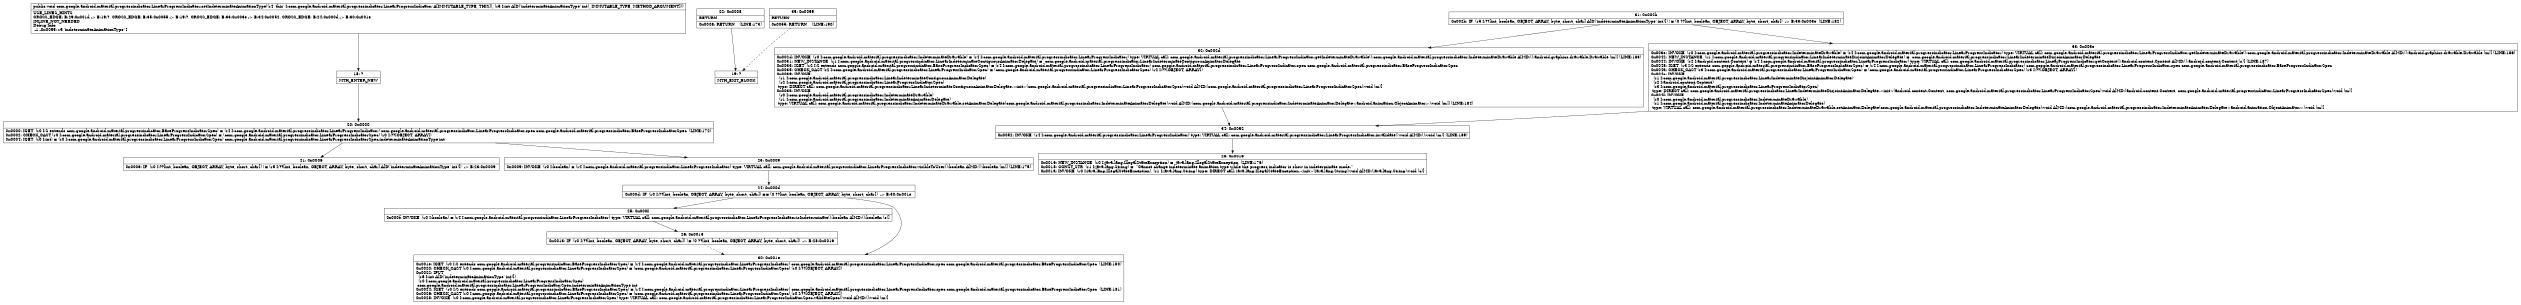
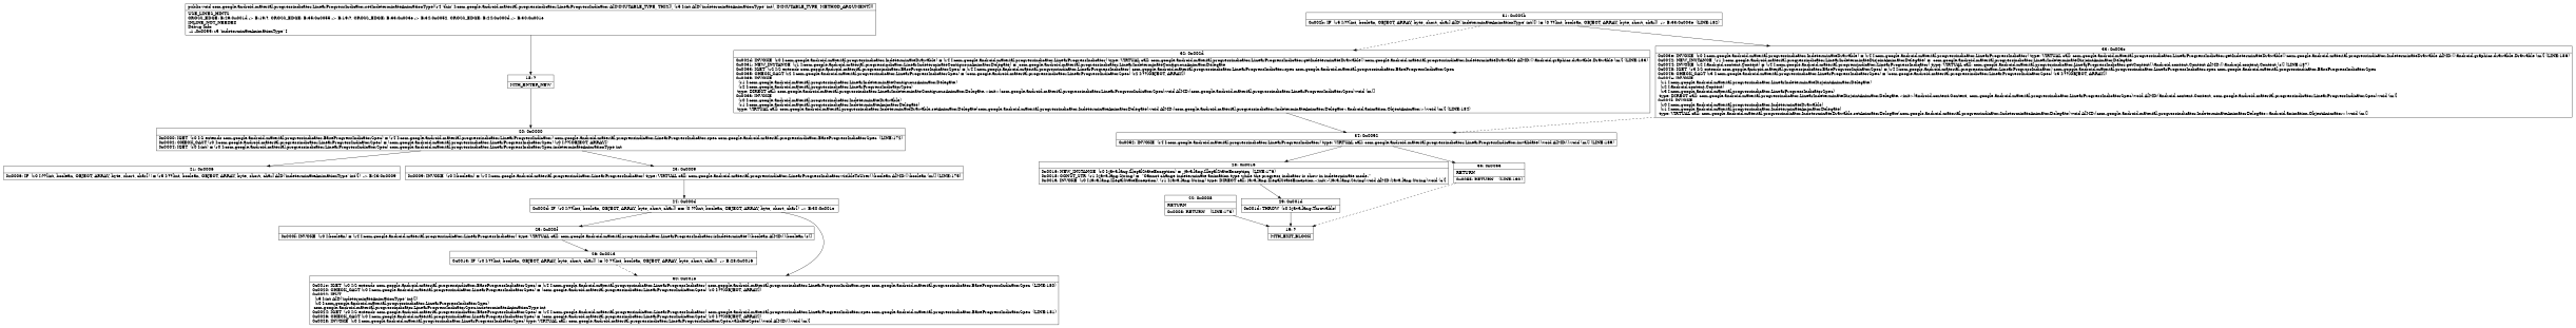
  digraph {
    node [shape=record]
    n1 [label="{18\:\ ?|MTH_ENTER_NEW\l}"]
    n2 [label="{20\:\ 0x0000|0x0000: IGET  (r0 I:S extends com.google.android.material.progressindicator.BaseProgressIndicatorSpec) = (r4 I:com.google.android.material.progressindicator.LinearProgressIndicator) com.google.android.material.progressindicator.LinearProgressIndicator.spec com.google.android.material.progressindicator.BaseProgressIndicatorSpec  (LINE:172)\l0x0002: CHECK_CAST (r0 I:com.google.android.material.progressindicator.LinearProgressIndicatorSpec) = (com.google.android.material.progressindicator.LinearProgressIndicatorSpec) (r0 I:??[OBJECT, ARRAY]) \l0x0004: IGET  (r0 I:int) = (r0 I:com.google.android.material.progressindicator.LinearProgressIndicatorSpec) com.google.android.material.progressindicator.LinearProgressIndicatorSpec.indeterminateAnimationType int \l}"]
    n3 [label="{21\:\ 0x0006|0x0006: IF  (r0 I:??[int, boolean, OBJECT, ARRAY, byte, short, char]) != (r5 I:??[int, boolean, OBJECT, ARRAY, byte, short, char] A[D('indeterminateAnimationType' int)])  \-\> B:23:0x0009 \l}"]
    n4 [label="{23\:\ 0x0009|0x0009: INVOKE  (r0 I:boolean) = (r4 I:com.google.android.material.progressindicator.LinearProgressIndicator) type: VIRTUAL call: com.google.android.material.progressindicator.LinearProgressIndicator.visibleToUser():boolean A[MD:():boolean (m)] (LINE:175)\l}"]
    n5 [label="{22\:\ 0x0008|RETURN\l|0x0008: RETURN    (LINE:173)\l}"]
    n6 [label="{19\:\ ?|MTH_EXIT_BLOCK\l}"]
    n7 [label="{24\:\ 0x000d|0x000d: IF  (r0 I:??[int, boolean, OBJECT, ARRAY, byte, short, char]) == (0 ??[int, boolean, OBJECT, ARRAY, byte, short, char])  \-\> B:30:0x001e \l}"]
    n8 [label="{25\:\ 0x000f|0x000f: INVOKE  (r0 I:boolean) = (r4 I:com.google.android.material.progressindicator.LinearProgressIndicator) type: VIRTUAL call: com.google.android.material.progressindicator.LinearProgressIndicator.isIndeterminate():boolean A[MD:():boolean (s)]\l}"]
    n9 [label="{30\:\ 0x001e|0x001e: IGET  (r0 I:S extends com.google.android.material.progressindicator.BaseProgressIndicatorSpec) = (r4 I:com.google.android.material.progressindicator.LinearProgressIndicator) com.google.android.material.progressindicator.LinearProgressIndicator.spec com.google.android.material.progressindicator.BaseProgressIndicatorSpec  (LINE:180)\l0x0020: CHECK_CAST (r0 I:com.google.android.material.progressindicator.LinearProgressIndicatorSpec) = (com.google.android.material.progressindicator.LinearProgressIndicatorSpec) (r0 I:??[OBJECT, ARRAY]) \l0x0022: IPUT  \l  (r5 I:int A[D('indeterminateAnimationType' int)])\l  (r0 I:com.google.android.material.progressindicator.LinearProgressIndicatorSpec)\l com.google.android.material.progressindicator.LinearProgressIndicatorSpec.indeterminateAnimationType int \l0x0024: IGET  (r0 I:S extends com.google.android.material.progressindicator.BaseProgressIndicatorSpec) = (r4 I:com.google.android.material.progressindicator.LinearProgressIndicator) com.google.android.material.progressindicator.LinearProgressIndicator.spec com.google.android.material.progressindicator.BaseProgressIndicatorSpec  (LINE:181)\l0x0026: CHECK_CAST (r0 I:com.google.android.material.progressindicator.LinearProgressIndicatorSpec) = (com.google.android.material.progressindicator.LinearProgressIndicatorSpec) (r0 I:??[OBJECT, ARRAY]) \l0x0028: INVOKE  (r0 I:com.google.android.material.progressindicator.LinearProgressIndicatorSpec) type: VIRTUAL call: com.google.android.material.progressindicator.LinearProgressIndicatorSpec.validateSpec():void A[MD:():void (m)]\l}"]
    n10 [label="{26\:\ 0x0013|0x0013: IF  (r0 I:??[int, boolean, OBJECT, ARRAY, byte, short, char]) != (0 ??[int, boolean, OBJECT, ARRAY, byte, short, char])  \-\> B:28:0x0016 \l}"]
    n11 [label="{28\:\ 0x0016|0x0016: NEW_INSTANCE  (r0 I:java.lang.IllegalStateException) =  java.lang.IllegalStateException  (LINE:176)\l0x0018: CONST_STR  (r1 I:java.lang.String) =  \"Cannot change indeterminate animation type while the progress indicator is show in indeterminate mode.\" \l0x001a: INVOKE  (r0 I:java.lang.IllegalStateException), (r1 I:java.lang.String) type: DIRECT call: java.lang.IllegalStateException.\<init\>(java.lang.String):void A[MD:(java.lang.String):void (c)]\l}"]
+   n12 [label="{29\:\ 0x001d|0x001d: THROW  (r0 I:java.lang.Throwable) \l}"]
    n13 [label="{31\:\ 0x002b|0x002b: IF  (r5 I:??[int, boolean, OBJECT, ARRAY, byte, short, char] A[D('indeterminateAnimationType' int)]) != (0 ??[int, boolean, OBJECT, ARRAY, byte, short, char])  \-\> B:33:0x003e  (LINE:182)\l}"]
    n14 [label="{32\:\ 0x002d|0x002d: INVOKE  (r0 I:com.google.android.material.progressindicator.IndeterminateDrawable) = (r4 I:com.google.android.material.progressindicator.LinearProgressIndicator) type: VIRTUAL call: com.google.android.material.progressindicator.LinearProgressIndicator.getIndeterminateDrawable():com.google.android.material.progressindicator.IndeterminateDrawable A[MD:():android.graphics.drawable.Drawable (m)] (LINE:183)\l0x0031: NEW_INSTANCE  (r1 I:com.google.android.material.progressindicator.LinearIndeterminateContiguousAnimatorDelegate) =  com.google.android.material.progressindicator.LinearIndeterminateContiguousAnimatorDelegate \l0x0033: IGET  (r2 I:S extends com.google.android.material.progressindicator.BaseProgressIndicatorSpec) = (r4 I:com.google.android.material.progressindicator.LinearProgressIndicator) com.google.android.material.progressindicator.LinearProgressIndicator.spec com.google.android.material.progressindicator.BaseProgressIndicatorSpec \l0x0035: CHECK_CAST (r2 I:com.google.android.material.progressindicator.LinearProgressIndicatorSpec) = (com.google.android.material.progressindicator.LinearProgressIndicatorSpec) (r2 I:??[OBJECT, ARRAY]) \l0x0039: INVOKE  \l  (r1 I:com.google.android.material.progressindicator.LinearIndeterminateContiguousAnimatorDelegate)\l  (r2 I:com.google.android.material.progressindicator.LinearProgressIndicatorSpec)\l type: DIRECT call: com.google.android.material.progressindicator.LinearIndeterminateContiguousAnimatorDelegate.\<init\>(com.google.android.material.progressindicator.LinearProgressIndicatorSpec):void A[MD:(com.google.android.material.progressindicator.LinearProgressIndicatorSpec):void (m)]\l0x003a: INVOKE  \l  (r0 I:com.google.android.material.progressindicator.IndeterminateDrawable)\l  (r1 I:com.google.android.material.progressindicator.IndeterminateAnimatorDelegate)\l type: VIRTUAL call: com.google.android.material.progressindicator.IndeterminateDrawable.setAnimatorDelegate(com.google.android.material.progressindicator.IndeterminateAnimatorDelegate):void A[MD:(com.google.android.material.progressindicator.IndeterminateAnimatorDelegate\<android.animation.ObjectAnimator\>):void (m)] (LINE:184)\l}"]
    n15 [label="{33\:\ 0x003e|0x003e: INVOKE  (r0 I:com.google.android.material.progressindicator.IndeterminateDrawable) = (r4 I:com.google.android.material.progressindicator.LinearProgressIndicator) type: VIRTUAL call: com.google.android.material.progressindicator.LinearProgressIndicator.getIndeterminateDrawable():com.google.android.material.progressindicator.IndeterminateDrawable A[MD:():android.graphics.drawable.Drawable (m)] (LINE:186)\l0x0042: NEW_INSTANCE  (r1 I:com.google.android.material.progressindicator.LinearIndeterminateDisjointAnimatorDelegate) =  com.google.android.material.progressindicator.LinearIndeterminateDisjointAnimatorDelegate \l0x0044: INVOKE  (r2 I:android.content.Context) = (r4 I:com.google.android.material.progressindicator.LinearProgressIndicator) type: VIRTUAL call: com.google.android.material.progressindicator.LinearProgressIndicator.getContext():android.content.Context A[MD:():android.content.Context (s)] (LINE:187)\l0x0048: IGET  (r3 I:S extends com.google.android.material.progressindicator.BaseProgressIndicatorSpec) = (r4 I:com.google.android.material.progressindicator.LinearProgressIndicator) com.google.android.material.progressindicator.LinearProgressIndicator.spec com.google.android.material.progressindicator.BaseProgressIndicatorSpec \l0x004a: CHECK_CAST (r3 I:com.google.android.material.progressindicator.LinearProgressIndicatorSpec) = (com.google.android.material.progressindicator.LinearProgressIndicatorSpec) (r3 I:??[OBJECT, ARRAY]) \l0x004c: INVOKE  \l  (r1 I:com.google.android.material.progressindicator.LinearIndeterminateDisjointAnimatorDelegate)\l  (r2 I:android.content.Context)\l  (r3 I:com.google.android.material.progressindicator.LinearProgressIndicatorSpec)\l type: DIRECT call: com.google.android.material.progressindicator.LinearIndeterminateDisjointAnimatorDelegate.\<init\>(android.content.Context, com.google.android.material.progressindicator.LinearProgressIndicatorSpec):void A[MD:(android.content.Context, com.google.android.material.progressindicator.LinearProgressIndicatorSpec):void (m)]\l0x004f: INVOKE  \l  (r0 I:com.google.android.material.progressindicator.IndeterminateDrawable)\l  (r1 I:com.google.android.material.progressindicator.IndeterminateAnimatorDelegate)\l type: VIRTUAL call: com.google.android.material.progressindicator.IndeterminateDrawable.setAnimatorDelegate(com.google.android.material.progressindicator.IndeterminateAnimatorDelegate):void A[MD:(com.google.android.material.progressindicator.IndeterminateAnimatorDelegate\<android.animation.ObjectAnimator\>):void (m)]\l}"]
    n16 [label="{34\:\ 0x0052|0x0052: INVOKE  (r4 I:com.google.android.material.progressindicator.LinearProgressIndicator) type: VIRTUAL call: com.google.android.material.progressindicator.LinearProgressIndicator.invalidate():void A[MD:():void (m)] (LINE:189)\l}"]
    n17 [label="{35\:\ 0x0055|RETURN\l|0x0055: RETURN    (LINE:190)\l}"]
    n18 [label="{public void com.google.android.material.progressindicator.LinearProgressIndicator.setIndeterminateAnimationType((r4 'this' I:com.google.android.material.progressindicator.LinearProgressIndicator A[IMMUTABLE_TYPE, THIS]), (r5 I:int A[D('indeterminateAnimationType' int), IMMUTABLE_TYPE, METHOD_ARGUMENT]))  | USE_LINES_HINTS\lCROSS_EDGE: B:29:0x001d \-\> B:19:?, CROSS_EDGE: B:35:0x0055 \-\> B:19:?, CROSS_EDGE: B:33:0x003e \-\> B:34:0x0052, CROSS_EDGE: B:24:0x000d \-\> B:30:0x001e\lINLINE_NOT_NEEDED\lDebug Info:\l  \-1 \-0x0055: r5 'indeterminateAnimationType' I\l}"]
    n1 -> n2
    n2 -> n3
    n2 -> n4
    n4 -> n7
    n5 -> n6
    n7 -> n8 [style=solid]
    n7 -> n9
    n8 -> n10
    n10 -> n9 [style=dashed]
-   n13 -> n14 [style=solid]
+   n11 -> n12
+   n12 -> n6
+   n13 -> n14 [style=dashed]
    n13 -> n15
    n14 -> n16
-   n15 -> n16
+   n15 -> n16 [style=dashed]
    n16 -> n11
+   n16 -> n17
    n17 -> n6 [style=dashed]
    n18 -> n1
  }
